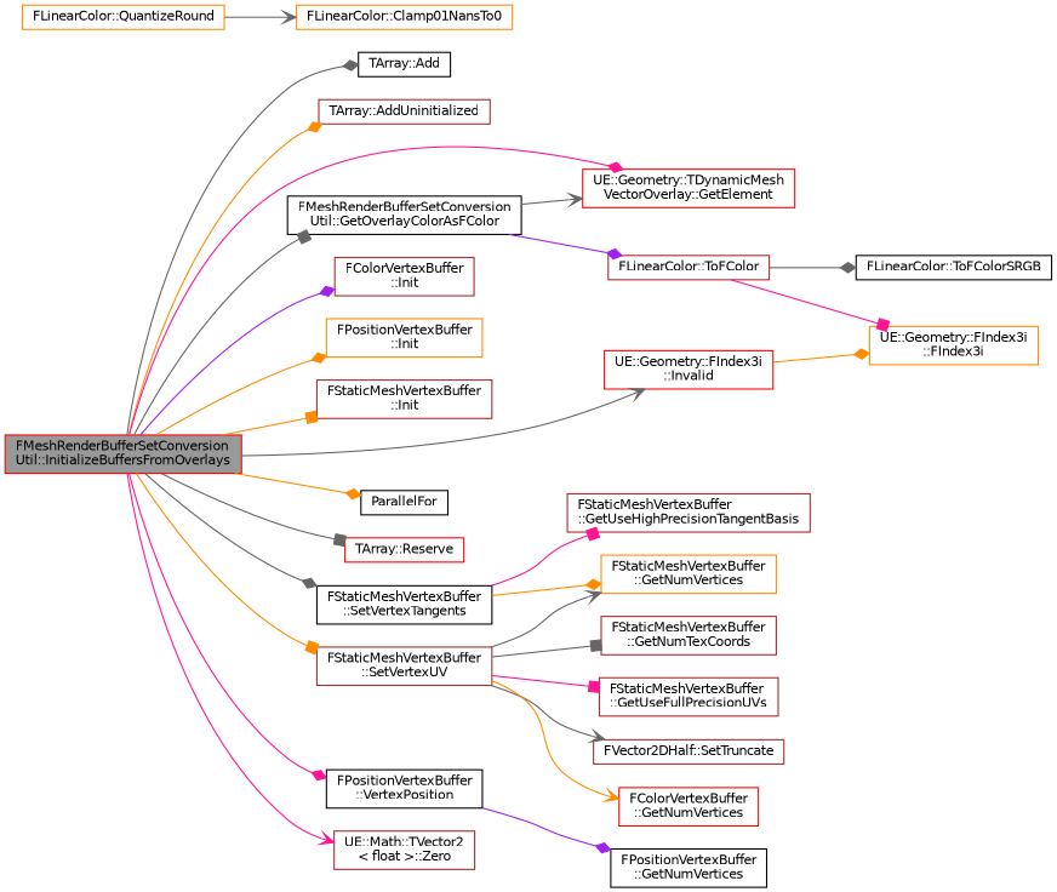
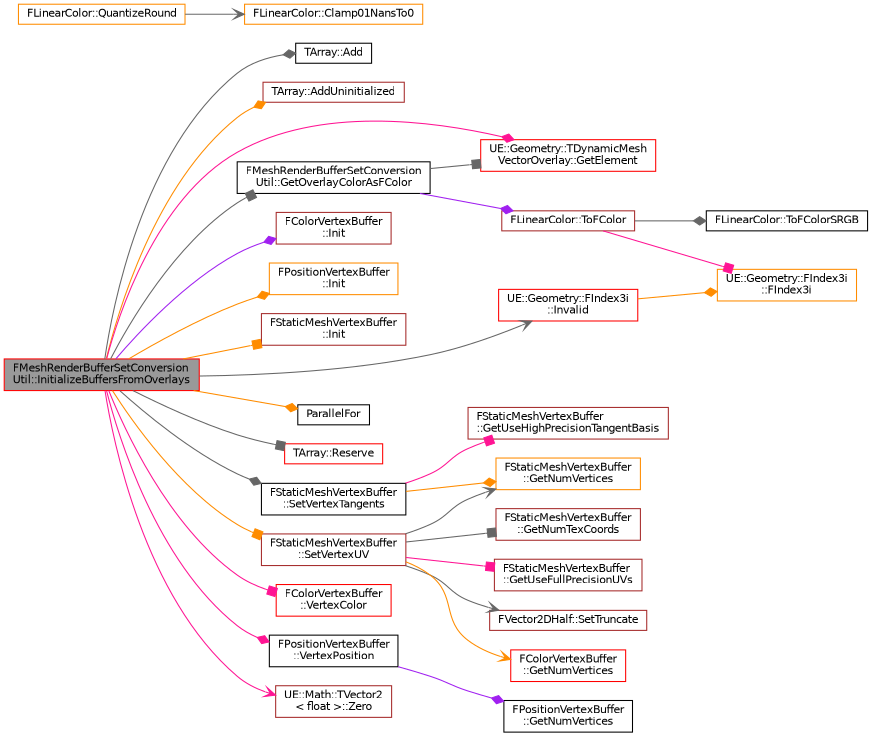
  digraph {
    rankdir=LR
    node [color=brown fillcolor=white fontname=Helvetica fontsize=10 shape=box style=filled]
    edge [arrowhead=diamond color=gray40 fontname=Helvetica fontsize=10 labelfontname=Helvetica labelfontsize=10 style=solid]
    n1 [color=red fillcolor=grey60 fontcolor=black height=0.2 label="FMeshRenderBufferSetConversion\lUtil::InitializeBuffersFromOverlays" width=0.4]
    n2 [color=black height=0.2 label="TArray::Add" width=0.4]
    n3 [height=0.2 label="TArray::AddUninitialized" width=0.4]
    n4 [color=red height=0.2 label="UE::Geometry::TDynamicMesh\lVectorOverlay::GetElement" width=0.4]
    n5 [color=black height=0.2 label="FMeshRenderBufferSetConversion\lUtil::GetOverlayColorAsFColor" width=0.4]
    n6 [height=0.2 label="FColorVertexBuffer\l::Init" width=0.4]
    n7 [color=darkorange height=0.2 label="FPositionVertexBuffer\l::Init" width=0.4]
    n8 [height=0.2 label="FStaticMeshVertexBuffer\l::Init" width=0.4]
    n9 [color=red height=0.2 label="UE::Geometry::FIndex3i\l::Invalid" width=0.4]
    n10 [color=black height=0.2 label=ParallelFor width=0.4]
    n11 [color=red height=0.2 label="TArray::Reserve" width=0.4]
    n12 [color=black height=0.2 label="FStaticMeshVertexBuffer\l::SetVertexTangents" width=0.4]
    n13 [height=0.2 label="FStaticMeshVertexBuffer\l::SetVertexUV" width=0.4]
+   n14 [color=red height=0.2 label="FColorVertexBuffer\l::VertexColor" width=0.4]
    n15 [color=black height=0.2 label="FPositionVertexBuffer\l::VertexPosition" width=0.4]
    n16 [height=0.2 label="UE::Math::TVector2\l\< float \>::Zero" width=0.4]
    n17 [height=0.2 label="FLinearColor::ToFColor" width=0.4]
    n18 [color=darkorange height=0.2 label="UE::Geometry::FIndex3i\l::FIndex3i" width=0.4]
    n19 [color=darkorange height=0.2 label="FStaticMeshVertexBuffer\l::GetNumVertices" width=0.4]
    n20 [height=0.2 label="FStaticMeshVertexBuffer\l::GetUseHighPrecisionTangentBasis" width=0.4]
    n21 [height=0.2 label="FStaticMeshVertexBuffer\l::GetNumTexCoords" width=0.4]
    n22 [height=0.2 label="FStaticMeshVertexBuffer\l::GetUseFullPrecisionUVs" width=0.4]
    n23 [height=0.2 label="FVector2DHalf::SetTruncate" width=0.4]
    n24 [color=red height=0.2 label="FColorVertexBuffer\l::GetNumVertices" width=0.4]
    n25 [color=black height=0.2 label="FPositionVertexBuffer\l::GetNumVertices" width=0.4]
    n26 [color=black height=0.2 label="FLinearColor::ToFColorSRGB" width=0.4]
    n27 [color=darkorange height=0.2 label="FLinearColor::QuantizeRound" width=0.4]
    n28 [color=darkorange height=0.2 label="FLinearColor::Clamp01NansTo0" width=0.4]
    n1 -> n2
    n1 -> n3 [color=darkorange]
    n1 -> n4 [color=deeppink]
    n1 -> n5 [arrowhead=box]
    n1 -> n6 [color=purple]
    n1 -> n7 [color=darkorange]
    n1 -> n8 [arrowhead=box color=darkorange]
    n1 -> n9 [arrowhead=vee]
    n1 -> n10 [color=darkorange]
    n1 -> n11 [arrowhead=box]
    n1 -> n12
    n1 -> n13 [arrowhead=box color=darkorange]
+   n1 -> n14 [arrowhead=box color=deeppink]
    n1 -> n15 [color=deeppink]
    n1 -> n16 [arrowhead=vee color=deeppink]
-   n5 -> n4 [arrowhead=vee]
+   n5 -> n4 [arrowhead=box]
    n5 -> n17 [color=purple]
    n9 -> n18 [color=darkorange]
    n12 -> n19 [color=darkorange]
    n12 -> n20 [arrowhead=box color=deeppink]
    n13 -> n19 [arrowhead=vee]
    n13 -> n21 [arrowhead=box]
    n13 -> n22 [arrowhead=box color=deeppink]
    n13 -> n23 [arrowhead=vee]
    n13 -> n24 [arrowhead=vee color=darkorange]
    n15 -> n25 [color=purple]
    n17 -> n18 [arrowhead=box color=deeppink]
    n17 -> n26
    n27 -> n28 [arrowhead=vee]
  }
